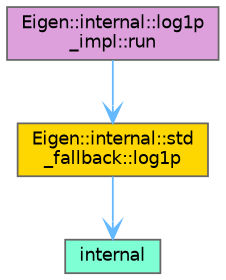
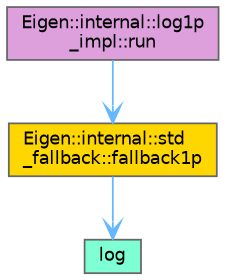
  digraph {
    rankdir=TB
    node [color=grey40 fontname=Helvetica fontsize=10 shape=box style=filled]
    edge [arrowhead=vee color=steelblue1 fontname=Helvetica fontsize=10 labelfontname=Helvetica labelfontsize=10 style=solid]
    n1 [color=gray40 fillcolor=plum fontcolor=black height=0.2 label="Eigen::internal::log1p\l_impl::run" width=0.4]
-   n2 [fillcolor=gold height=0.2 label="Eigen::internal::std\l_fallback::log1p" width=0.4]
-   n3 [fillcolor=aquamarine height=0.2 label=internal width=0.4]
+   n2 [fillcolor=gold height=0.2 label="Eigen::internal::std\l_fallback::fallback1p" width=0.4]
+   n3 [fillcolor=aquamarine height=0.2 label=log width=0.4]
    n1 -> n2
    n2 -> n3
  }
